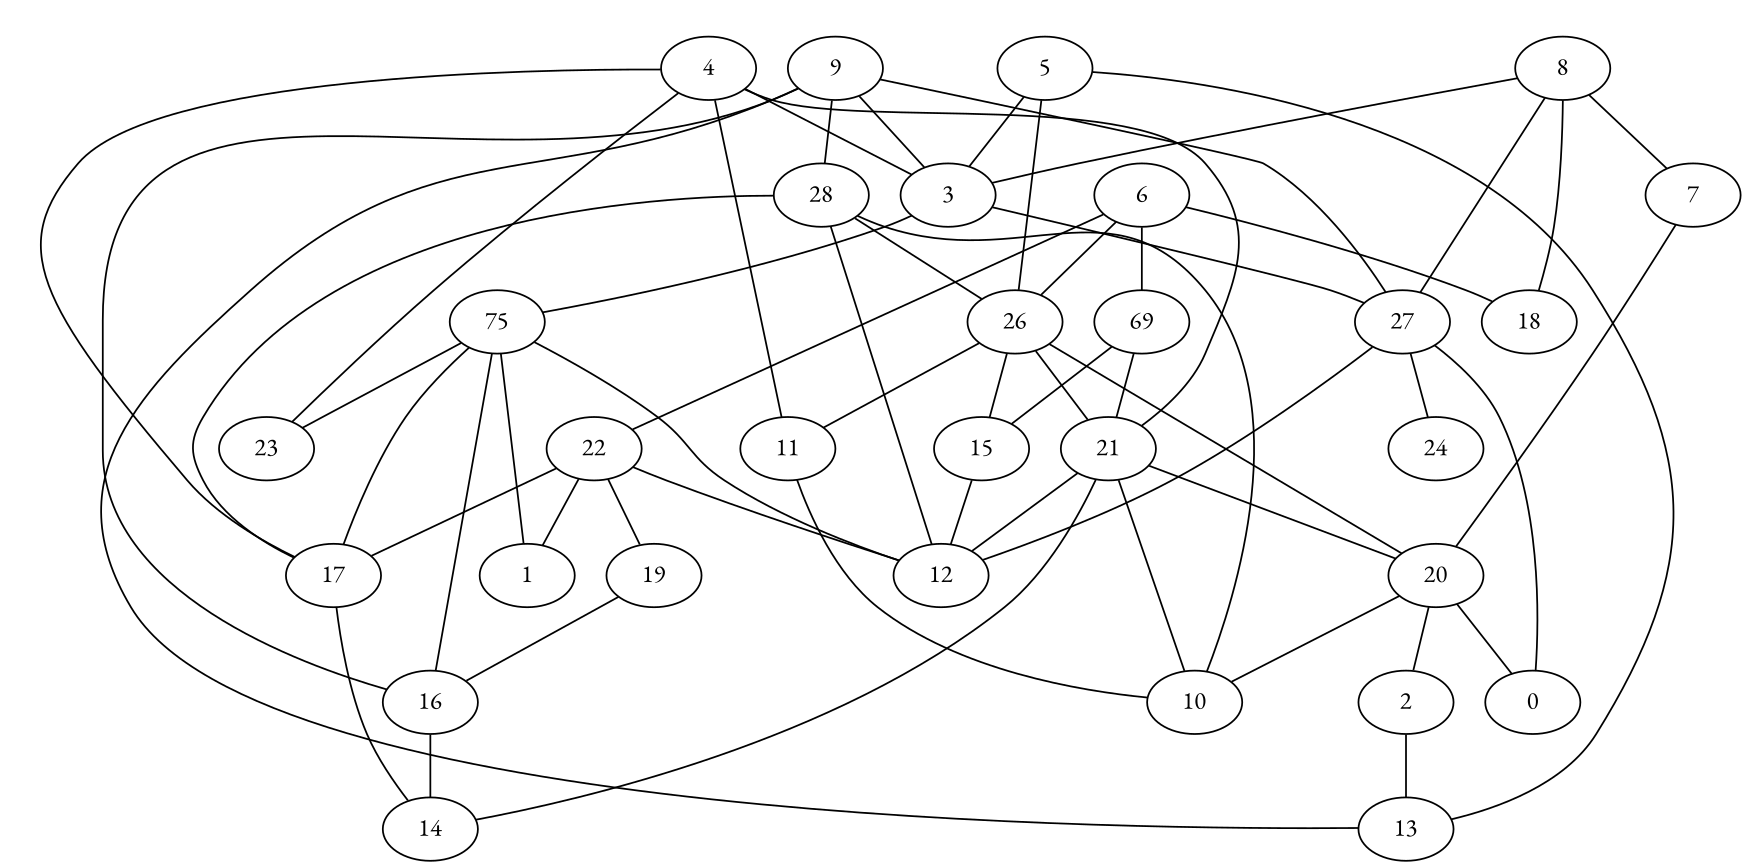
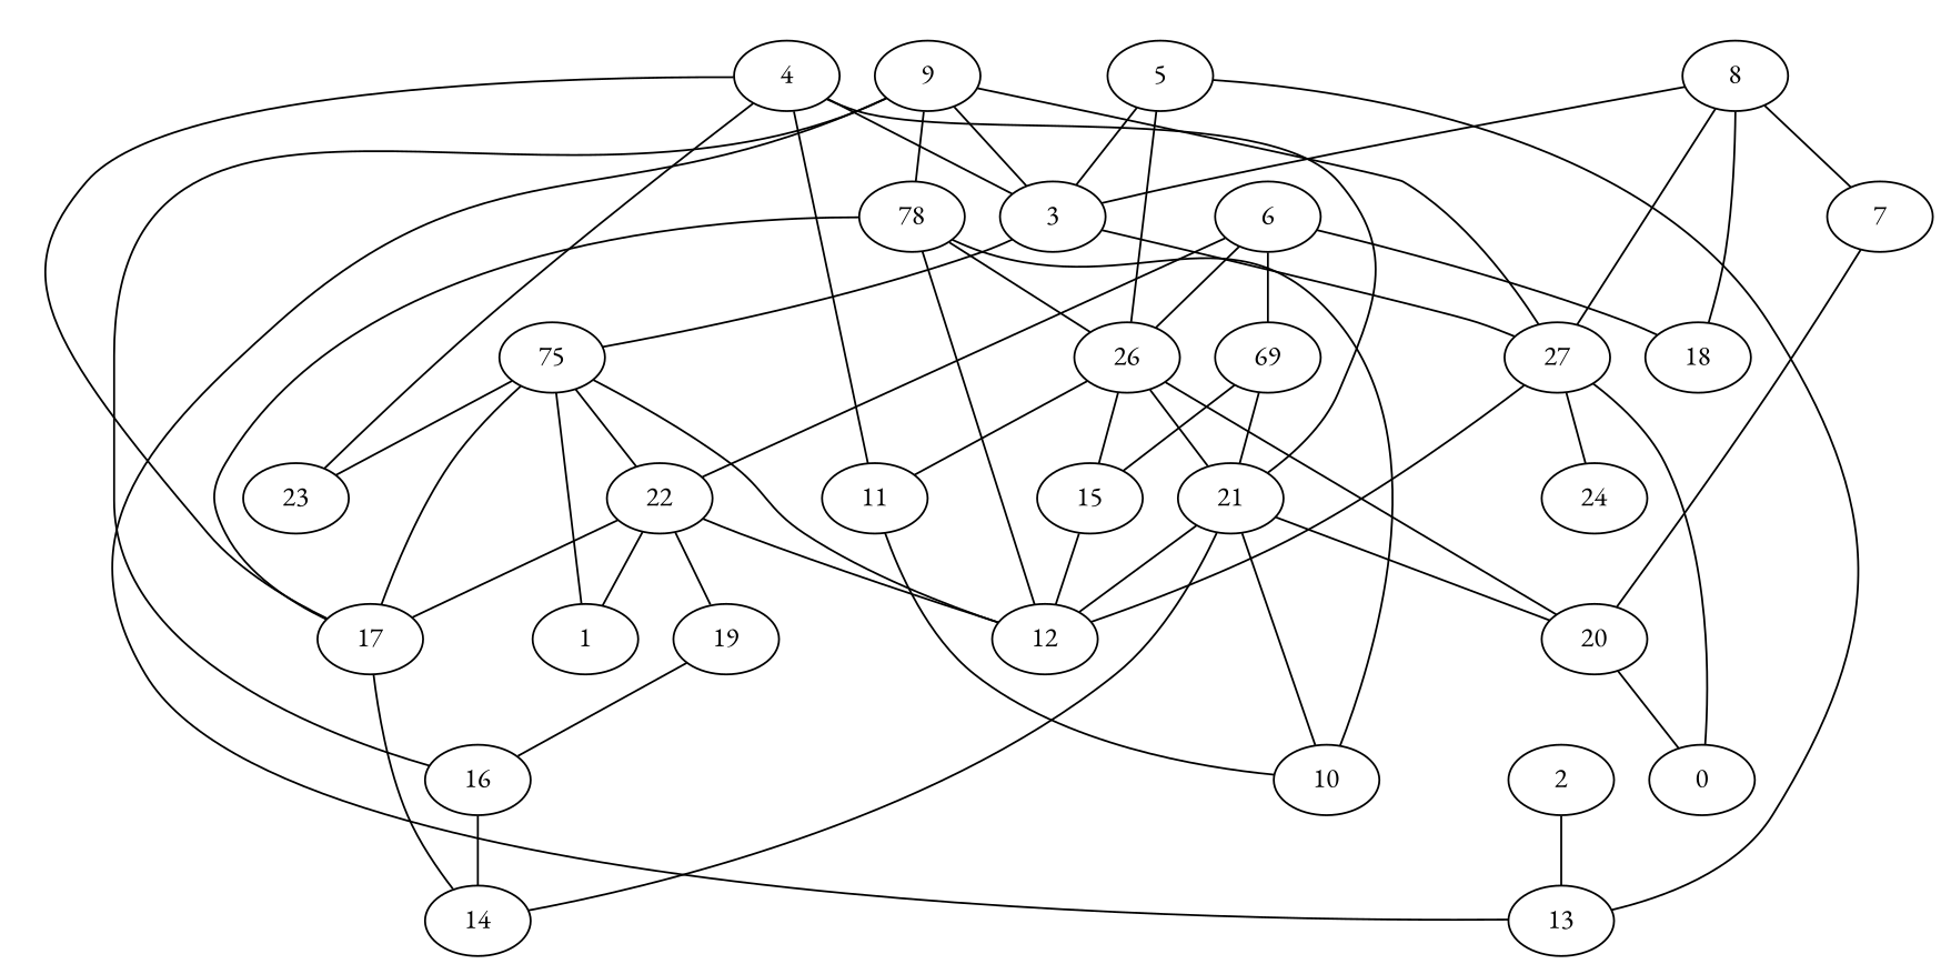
  digraph {
    fontname="EB Garamond"
    node [fontname="EB Garamond"]
    edge [color=black dir=none fontname="EB Garamond"]
-   28
+   28 [label=78]
    24
    10
    26
    12
    17
    20
    15
    21
    11
    14
    n12 [label=75]
    23
    22
    1
    19
    2
    13
    0
    n20 [label=69]
    5
    3
    27
    16
    8
    18
    7
    4
    9
    6
    subgraph sub_1 {
      28
      24
      10
      26
      12
      17
      20
      15
      21
      11
      14
      n12
      23
      22
      1
      19
      2
      13
      0
      n20
      5
      3
      27
      16
      8
      18
      7
      4
      9
      6
    }
    28 -> 10
    28 -> 26
    28 -> 12
    28 -> 17
    26 -> 20
    26 -> 15
    26 -> 21
    26 -> 11
    17 -> 14
-   20 -> 10
-   20 -> 2
    20 -> 0
    15 -> 12
    21 -> 10
    21 -> 12
    21 -> 20
    21 -> 14
    11 -> 10
    n12 -> 12
    n12 -> 17
    n12 -> 23
-   n12 -> 16
+   n12 -> 22
    n12 -> 1
    22 -> 12
    22 -> 17
    22 -> 1
    22 -> 19
    19 -> 16
    2 -> 13
    n20 -> 15
    n20 -> 21
    5 -> 26
    5 -> 13
    5 -> 3
    3 -> n12
    3 -> 27
    27 -> 24
    27 -> 12
    27 -> 0
    16 -> 14
    8 -> 3
    8 -> 27
    8 -> 18
    8 -> 7
    7 -> 20
    4 -> 17
    4 -> 21
    4 -> 11
    4 -> 23
    4 -> 3
    9 -> 28
    9 -> 13
    9 -> 3
    9 -> 27
    9 -> 16
    6 -> 26
    6 -> 22
    6 -> n20
    6 -> 18
  }
